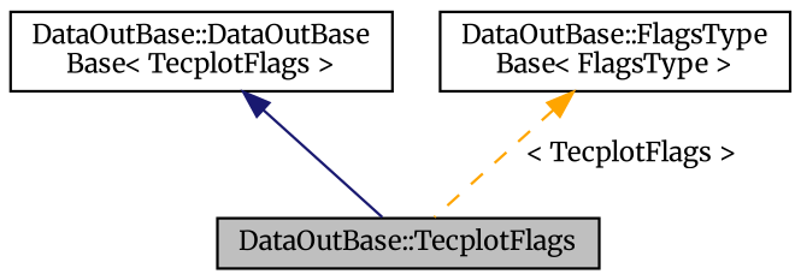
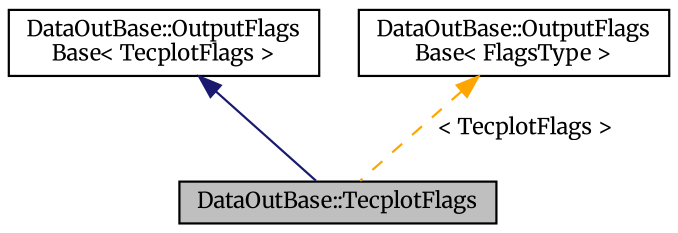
  digraph {
    fontname=Merriweather
    node [color=black fillcolor=white fontname=Merriweather fontsize=10 shape=record style=filled]
    edge [dir=back fontname=Merriweather fontsize=10 labelfontname=Helvetica labelfontsize=10]
    n1 [fillcolor=grey75 fontcolor=black height=0.2 label="DataOutBase::TecplotFlags" width=0.4]
-   n2 [height=0.2 label="DataOutBase::DataOutBase\lBase\< TecplotFlags \>" width=0.4]
-   n3 [height=0.2 label="DataOutBase::FlagsType\lBase\< FlagsType \>" width=0.4]
+   n2 [height=0.2 label="DataOutBase::OutputFlags\lBase\< TecplotFlags \>" width=0.4]
+   n3 [height=0.2 label="DataOutBase::OutputFlags\lBase\< FlagsType \>" width=0.4]
    n2 -> n1 [color=midnightblue style=solid]
    n3 -> n1 [color=orange label=" \< TecplotFlags \>" style=dashed]
  }
